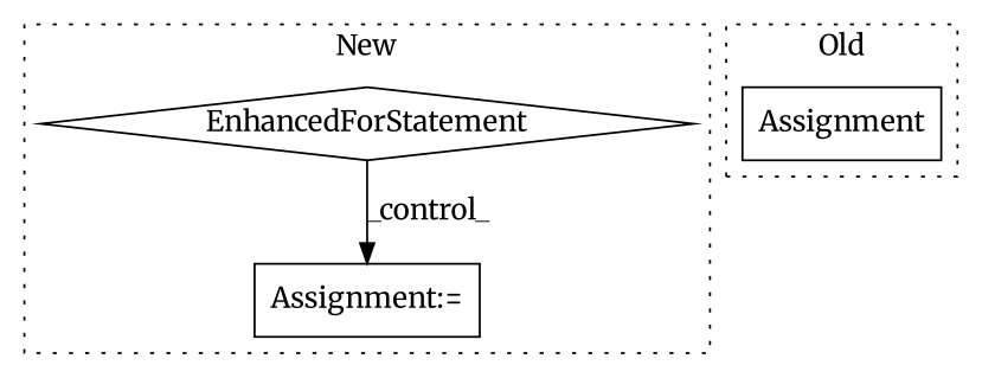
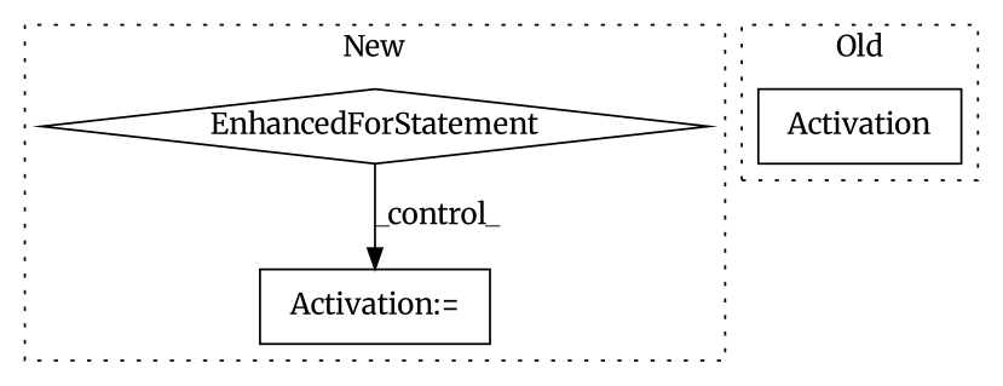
  digraph {
    fontname=Merriweather
    node [shape=box fontname=Merriweather]
    n1 [a=70 l="53,2" label=EnhancedForStatement s="3736,3831" shape=diamond]
-   n2 [a=7 l=1 label="Assignment:=" s=4250]
-   n3 [a=32 l="11,1" label=Assignment s="4192,4212"]
+   n2 [a=7 l=1 label="Activation:=" s=4250]
+   n3 [a=32 l="11,1" label=Activation s="4192,4212"]
    subgraph cluster_1 {
      label=New
      style=dotted
      n1
      n2
    }
    subgraph cluster_2 {
      label=Old
      style=dotted
      n3
    }
    n1 -> n2 [label=_control_ fontname=Merriweather]
  }
